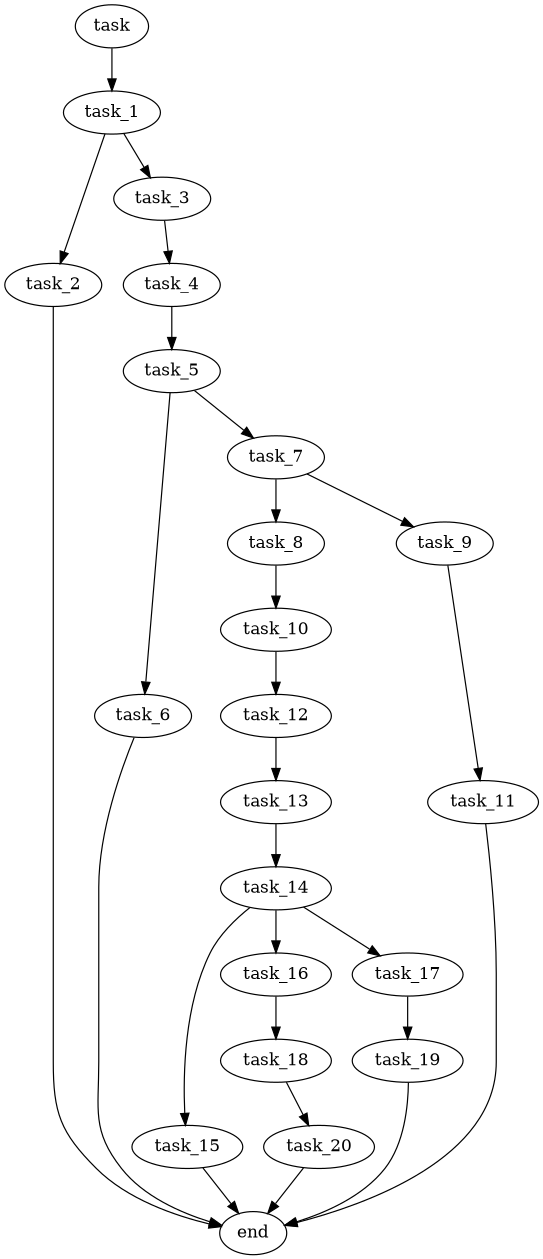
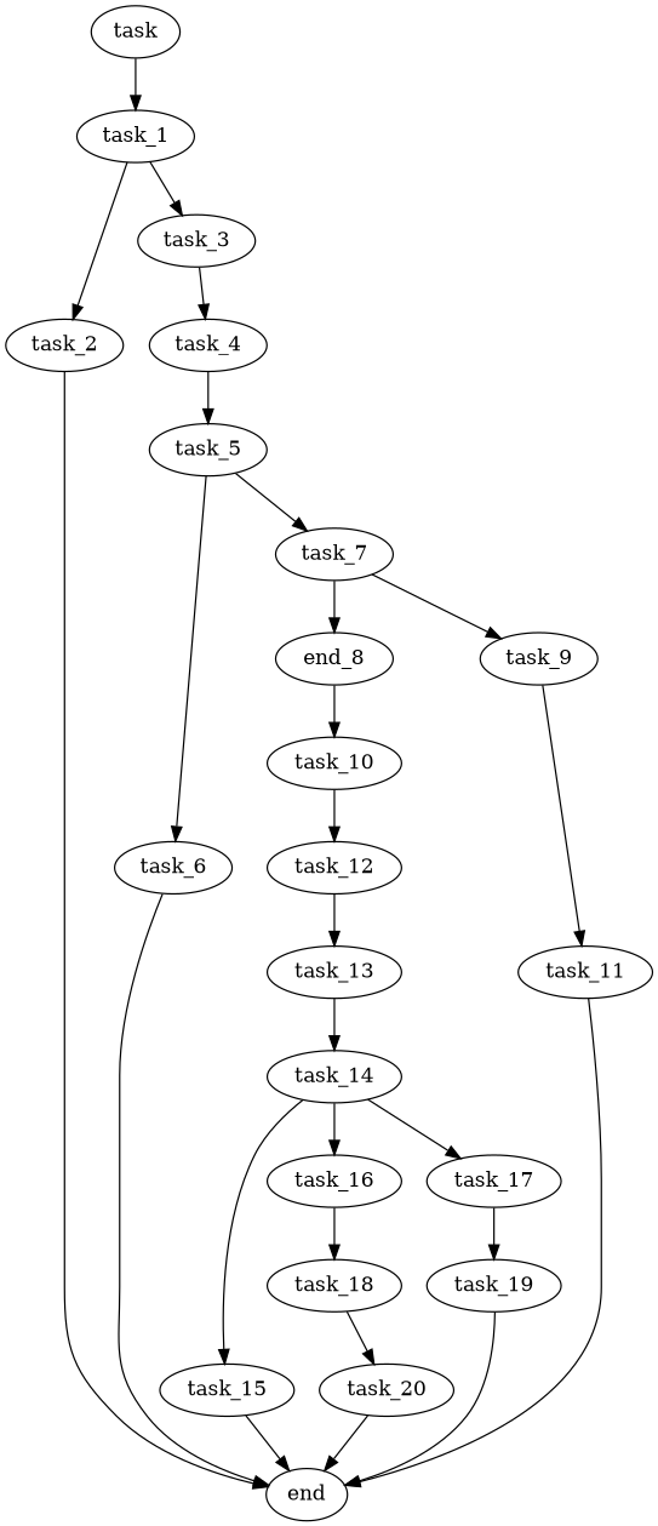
  digraph {
    n1 [label=task]
    task_1
    task_2
    task_3
    end
    task_4
    task_5
    task_6
    task_7
-   task_8
+   task_8 [label=end_8]
    task_9
    task_10
    task_11
    task_12
    task_13
    task_14
    task_15
    task_16
    task_17
    task_18
    task_19
    task_20
    n1 -> task_1
    task_1 -> task_2
    task_1 -> task_3
    task_2 -> end
    task_3 -> task_4
    task_4 -> task_5
    task_5 -> task_6
    task_5 -> task_7
    task_6 -> end
    task_7 -> task_8
    task_7 -> task_9
    task_8 -> task_10
    task_9 -> task_11
    task_10 -> task_12
    task_11 -> end
    task_12 -> task_13
    task_13 -> task_14
    task_14 -> task_15
    task_14 -> task_16
    task_14 -> task_17
    task_15 -> end
    task_16 -> task_18
    task_17 -> task_19
    task_18 -> task_20
    task_19 -> end
    task_20 -> end
  }
